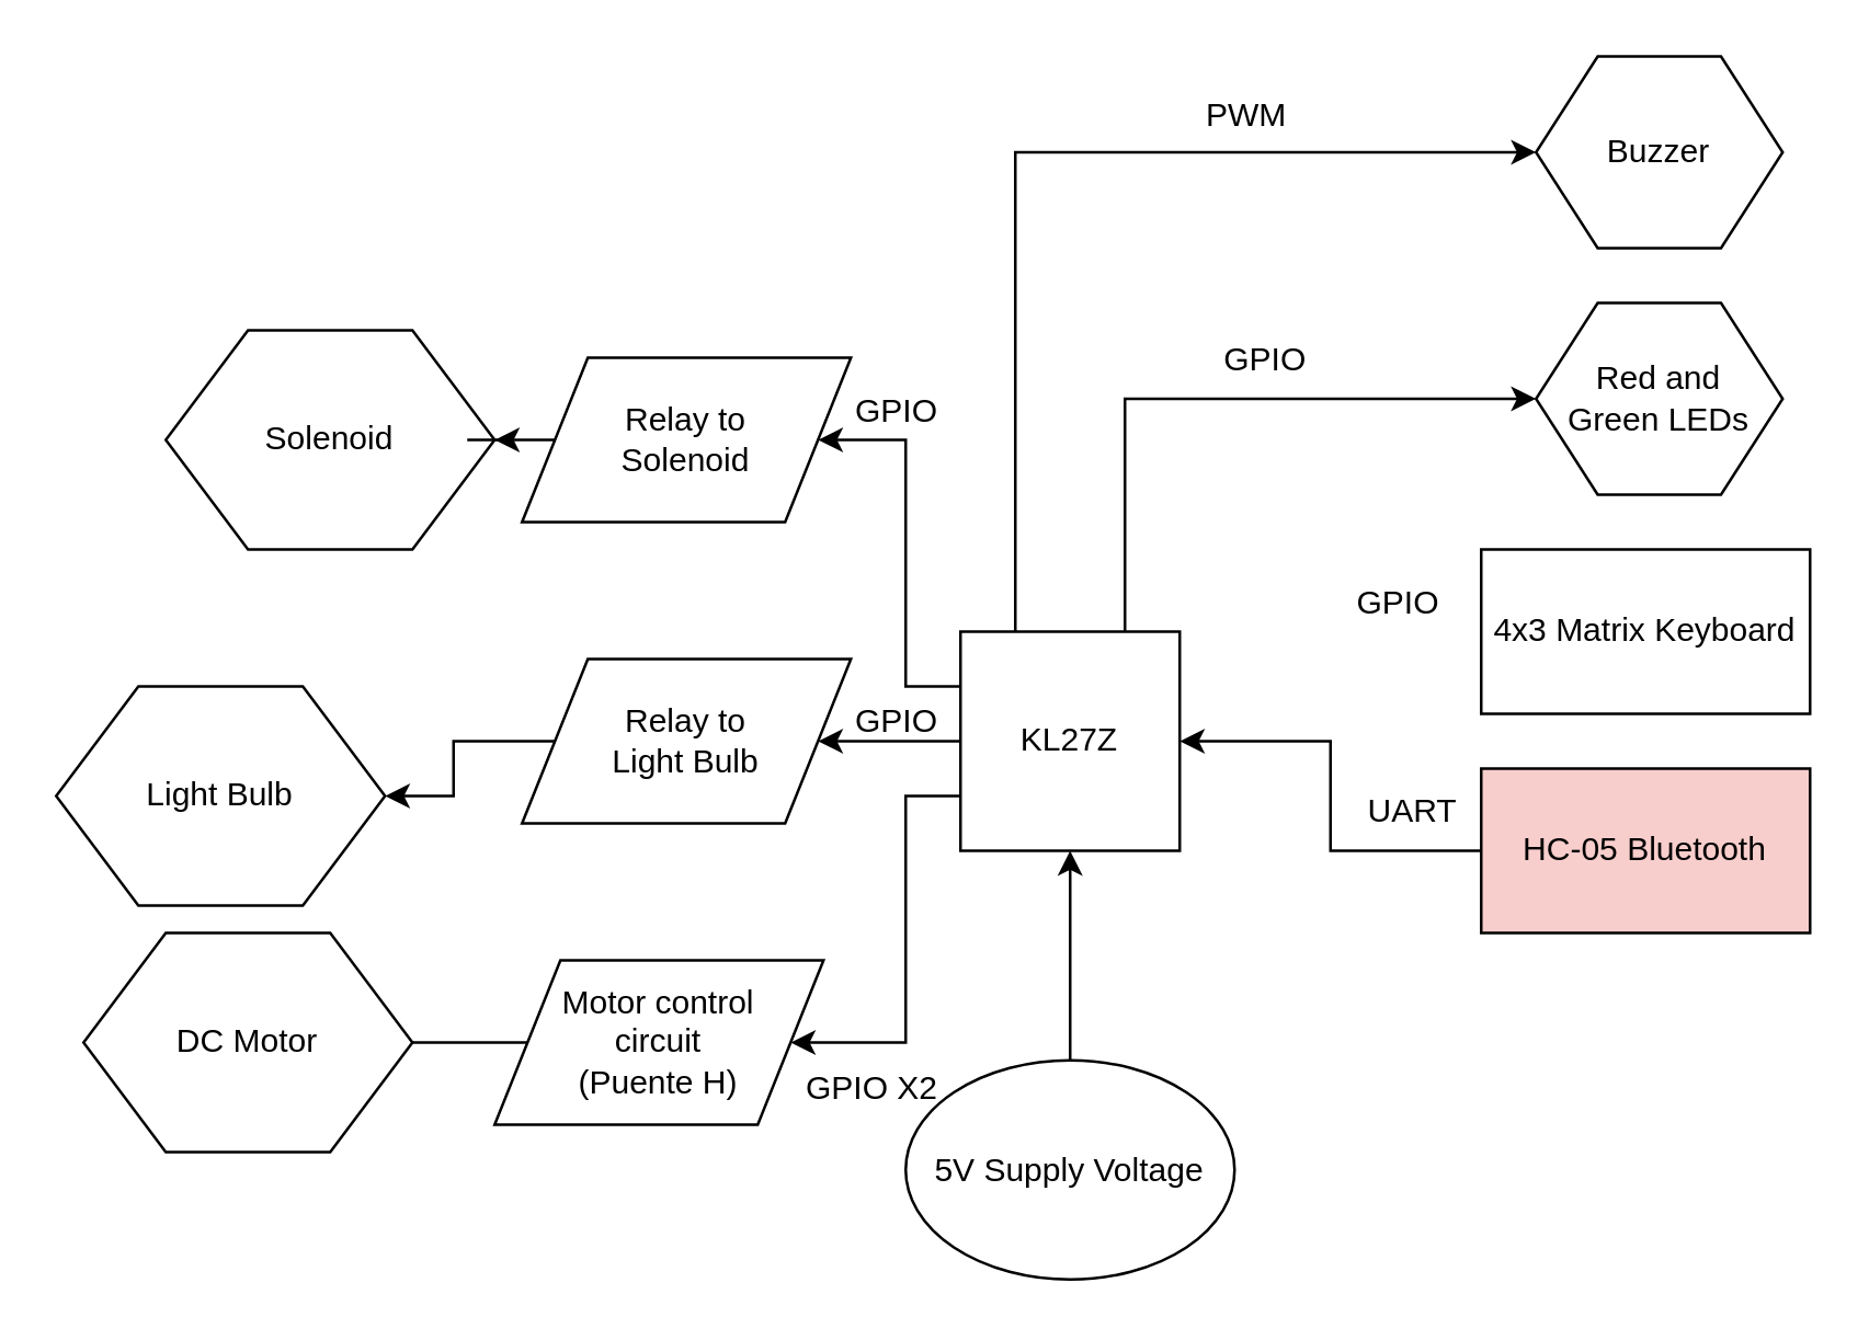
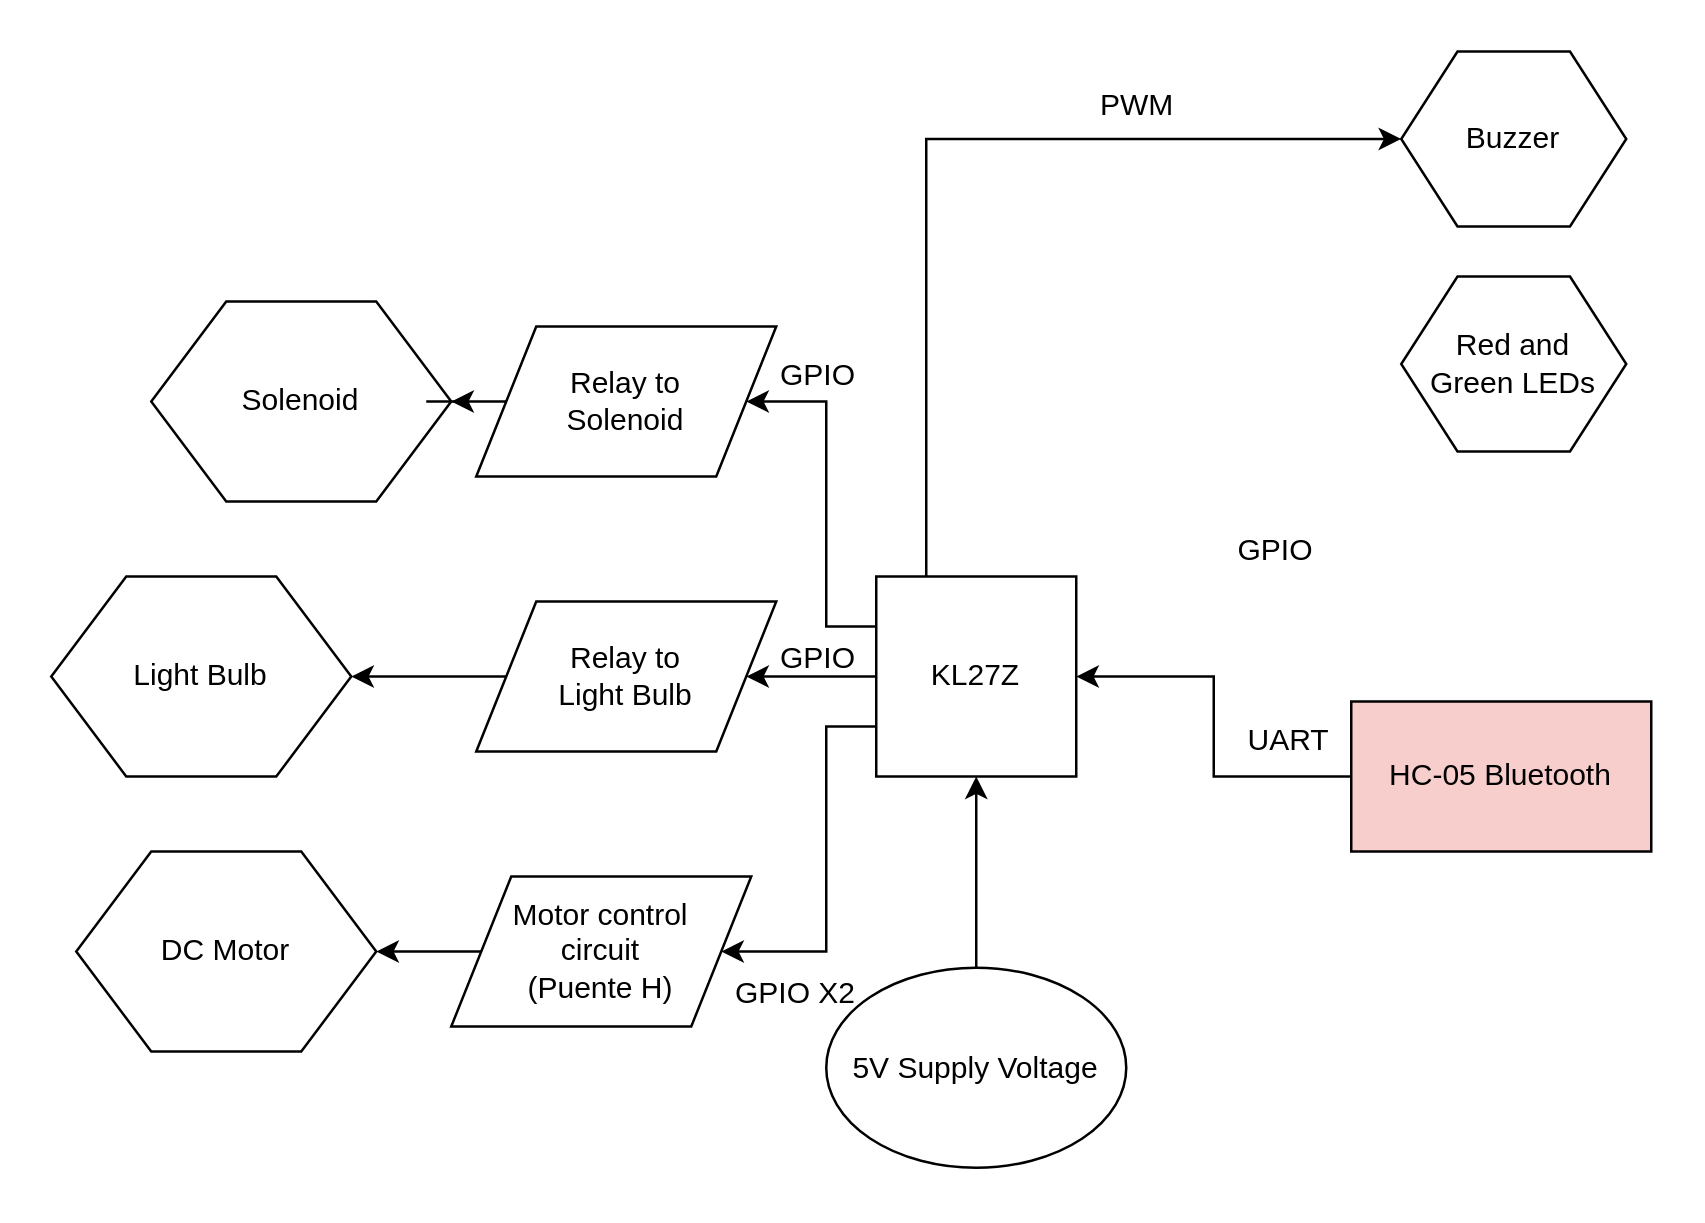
  <mxCell id="0" />
  <mxCell id="1" parent="0" />
  <mxCell id="2" style="edgeStyle=orthogonalEdgeStyle;rounded=0;orthogonalLoop=1;jettySize=auto;html=1;entryX=1;entryY=0.5;entryDx=0;entryDy=0;" parent="1" source="8" target="15" edge="1"><mxGeometry relative="1" as="geometry"><Array as="points"><mxPoint x="330" y="250" /><mxPoint x="330" y="160" /></Array></mxGeometry></mxCell>
  <mxCell id="3" style="edgeStyle=orthogonalEdgeStyle;rounded=0;orthogonalLoop=1;jettySize=auto;html=1;entryX=1;entryY=0.5;entryDx=0;entryDy=0;" parent="1" source="8" target="17" edge="1"><mxGeometry relative="1" as="geometry" /></mxCell>
- <mxCell id="4" style="edgeStyle=orthogonalEdgeStyle;rounded=0;orthogonalLoop=1;jettySize=auto;html=1;entryX=0;entryY=0.5;entryDx=0;entryDy=0;" parent="1" source="8" target="18" edge="1"><mxGeometry relative="1" as="geometry"><Array as="points"><mxPoint x="410" y="145" /></Array></mxGeometry></mxCell>
- <mxCell id="5" value="GPIO" style="text;html=1;resizable=0;points=[];align=center;verticalAlign=middle;labelBackgroundColor=#ffffff;" parent="4" vertex="1" connectable="0"><mxGeometry x="0.154" y="-3" relative="1" as="geometry"><mxPoint x="-1" y="-18" as="offset" /></mxGeometry></mxCell>
  <mxCell id="6" style="edgeStyle=orthogonalEdgeStyle;rounded=0;orthogonalLoop=1;jettySize=auto;html=1;entryX=0;entryY=0.5;entryDx=0;entryDy=0;" parent="1" source="8" target="19" edge="1"><mxGeometry relative="1" as="geometry"><Array as="points"><mxPoint x="370" y="55" /></Array></mxGeometry></mxCell>
  <mxCell id="7" style="edgeStyle=orthogonalEdgeStyle;rounded=0;orthogonalLoop=1;jettySize=auto;html=1;entryX=1;entryY=0.5;entryDx=0;entryDy=0;" parent="1" source="8" target="21" edge="1"><mxGeometry relative="1" as="geometry"><Array as="points"><mxPoint x="330" y="290" /><mxPoint x="330" y="380" /></Array></mxGeometry></mxCell>
  <mxCell id="8" value="KL27Z" style="whiteSpace=wrap;html=1;aspect=fixed;" parent="1" vertex="1"><mxGeometry x="350" y="230" width="80" height="80" as="geometry" /></mxCell>
- <mxCell id="9" value="4x3 Matrix Keyboard" style="rounded=0;whiteSpace=wrap;html=1;" parent="1" vertex="1"><mxGeometry x="540" y="200" width="120" height="60" as="geometry" /></mxCell>
  <mxCell id="10" style="edgeStyle=orthogonalEdgeStyle;rounded=0;orthogonalLoop=1;jettySize=auto;html=1;entryX=1;entryY=0.5;entryDx=0;entryDy=0;" parent="1" source="11" target="8" edge="1"><mxGeometry relative="1" as="geometry" /></mxCell>
  <mxCell id="11" value="HC-05 Bluetooth" style="rounded=0;whiteSpace=wrap;html=1;fillColor=#f8cecc;" parent="1" vertex="1"><mxGeometry x="540" y="280" width="120" height="60" as="geometry" /></mxCell>
  <mxCell id="12" value="Solenoid" style="shape=hexagon;perimeter=hexagonPerimeter2;whiteSpace=wrap;html=1;" parent="1" vertex="1"><mxGeometry x="60" y="120" width="120" height="80" as="geometry" /></mxCell>
- <mxCell id="13" value="Light Bulb" style="shape=hexagon;perimeter=hexagonPerimeter2;whiteSpace=wrap;html=1;" parent="1" vertex="1"><mxGeometry x="20" y="250" width="120" height="80" as="geometry" /></mxCell>
+ <mxCell id="13" value="Light Bulb" style="shape=hexagon;perimeter=hexagonPerimeter2;whiteSpace=wrap;html=1;" parent="1" vertex="1"><mxGeometry x="20" y="230" width="120" height="80" as="geometry" /></mxCell>
  <mxCell id="14" style="edgeStyle=orthogonalEdgeStyle;rounded=0;orthogonalLoop=1;jettySize=auto;html=1;entryX=1;entryY=0.5;entryDx=0;entryDy=0;" parent="1" source="15" target="12" edge="1"><mxGeometry relative="1" as="geometry" /></mxCell>
  <mxCell id="15" value="Relay to &lt;br&gt;Solenoid" style="shape=parallelogram;perimeter=parallelogramPerimeter;whiteSpace=wrap;html=1;" parent="1" vertex="1"><mxGeometry x="190" y="130" width="120" height="60" as="geometry" /></mxCell>
  <mxCell id="16" style="edgeStyle=orthogonalEdgeStyle;rounded=0;orthogonalLoop=1;jettySize=auto;html=1;entryX=1;entryY=0.5;entryDx=0;entryDy=0;" parent="1" source="17" target="13" edge="1"><mxGeometry relative="1" as="geometry" /></mxCell>
  <mxCell id="17" value="Relay to &lt;br&gt;Light Bulb" style="shape=parallelogram;perimeter=parallelogramPerimeter;whiteSpace=wrap;html=1;" parent="1" vertex="1"><mxGeometry x="190" y="240" width="120" height="60" as="geometry" /></mxCell>
  <mxCell id="18" value="Red and&lt;br&gt;Green LEDs" style="shape=hexagon;perimeter=hexagonPerimeter2;whiteSpace=wrap;html=1;" parent="1" vertex="1"><mxGeometry x="560" y="110" width="90" height="70" as="geometry" /></mxCell>
  <mxCell id="19" value="Buzzer" style="shape=hexagon;perimeter=hexagonPerimeter2;whiteSpace=wrap;html=1;" parent="1" vertex="1"><mxGeometry x="560" y="20" width="90" height="70" as="geometry" /></mxCell>
- <mxCell id="20" style="edgeStyle=orthogonalEdgeStyle;rounded=0;orthogonalLoop=1;jettySize=auto;html=1;entryX=1;entryY=0.5;entryDx=0;entryDy=0;endArrow=none;" parent="1" source="21" target="22" edge="1"><mxGeometry relative="1" as="geometry" /></mxCell>
+ <mxCell id="20" style="edgeStyle=orthogonalEdgeStyle;rounded=0;orthogonalLoop=1;jettySize=auto;html=1;entryX=1;entryY=0.5;entryDx=0;entryDy=0;" parent="1" source="21" target="22" edge="1"><mxGeometry relative="1" as="geometry" /></mxCell>
  <mxCell id="21" value="Motor control &lt;br&gt;circuit&lt;br&gt;(Puente H)" style="shape=parallelogram;perimeter=parallelogramPerimeter;whiteSpace=wrap;html=1;" parent="1" vertex="1"><mxGeometry x="180" y="350" width="120" height="60" as="geometry" /></mxCell>
  <mxCell id="22" value="DC Motor" style="shape=hexagon;perimeter=hexagonPerimeter2;whiteSpace=wrap;html=1;" parent="1" vertex="1"><mxGeometry x="30" y="340" width="120" height="80" as="geometry" /></mxCell>
  <mxCell id="23" style="edgeStyle=orthogonalEdgeStyle;rounded=0;orthogonalLoop=1;jettySize=auto;html=1;entryX=0.5;entryY=1;entryDx=0;entryDy=0;" parent="1" source="24" target="8" edge="1"><mxGeometry relative="1" as="geometry" /></mxCell>
  <mxCell id="24" value="5V Supply Voltage" style="ellipse;whiteSpace=wrap;html=1;" parent="1" vertex="1"><mxGeometry x="330" y="386.5" width="120" height="80" as="geometry" /></mxCell>
  <mxCell id="25" value="PWM" style="text;html=1;resizable=0;points=[];autosize=1;align=left;verticalAlign=top;spacingTop=-4;" parent="1" vertex="1"><mxGeometry x="437.5" y="32" width="40" height="14" as="geometry" /></mxCell>
  <mxCell id="26" value="GPIO" style="text;html=1;resizable=0;points=[];autosize=1;align=left;verticalAlign=top;spacingTop=-4;" vertex="1" parent="1"><mxGeometry x="493" y="209.5" width="40" height="14" as="geometry" /></mxCell>
  <mxCell id="27" value="UART" style="text;html=1;resizable=0;points=[];autosize=1;align=left;verticalAlign=top;spacingTop=-4;" vertex="1" parent="1"><mxGeometry x="497" y="286" width="43" height="14" as="geometry" /></mxCell>
  <mxCell id="28" value="GPIO" style="text;html=1;resizable=0;points=[];autosize=1;align=left;verticalAlign=top;spacingTop=-4;" vertex="1" parent="1"><mxGeometry x="310" y="139.5" width="40" height="14" as="geometry" /></mxCell>
  <mxCell id="29" value="GPIO" style="text;html=1;resizable=0;points=[];autosize=1;align=left;verticalAlign=top;spacingTop=-4;" vertex="1" parent="1"><mxGeometry x="310" y="253" width="40" height="14" as="geometry" /></mxCell>
  <mxCell id="30" value="GPIO X2" style="text;html=1;resizable=0;points=[];autosize=1;align=left;verticalAlign=top;spacingTop=-4;" vertex="1" parent="1"><mxGeometry x="292" y="386.5" width="58" height="14" as="geometry" /></mxCell>
